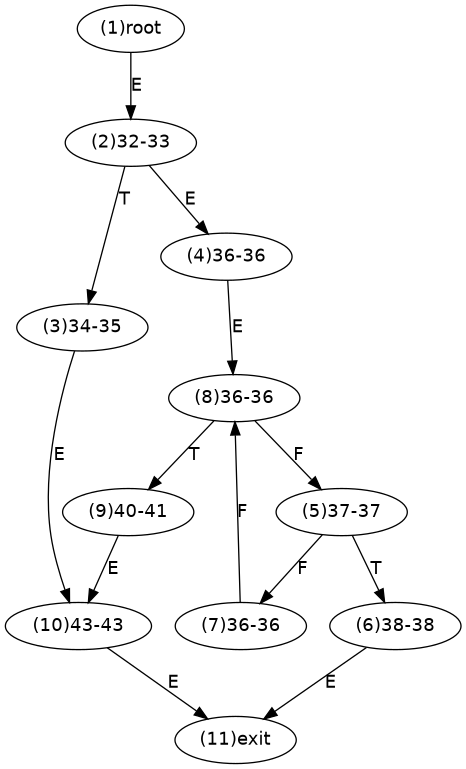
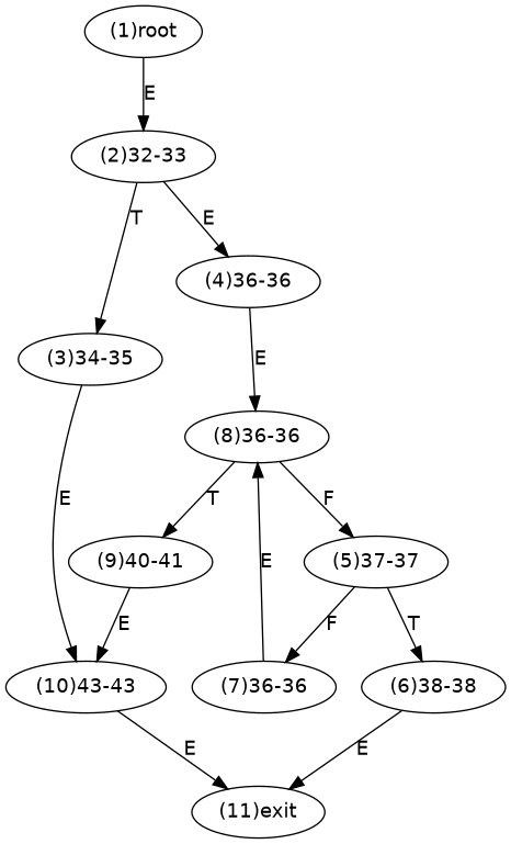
  digraph {
    fontname="DejaVu Sans"
    node [fontname="DejaVu Sans"]
    edge [fontname="DejaVu Sans"]
    n1 [label="(1)root"]
    n2 [label="(2)32-33"]
    n3 [label="(3)34-35"]
    n4 [label="(4)36-36"]
    n5 [label="(10)43-43"]
    n6 [label="(8)36-36"]
    n7 [label="(11)exit"]
    n8 [label="(5)37-37"]
    n9 [label="(9)40-41"]
    n10 [label="(6)38-38"]
    n11 [label="(7)36-36"]
    n1 -> n2 [label=E]
    n2 -> n3 [label=T]
    n2 -> n4 [label=E]
    n3 -> n5 [label=E]
    n4 -> n6 [label=E]
    n5 -> n7 [label=E]
    n6 -> n8 [label=F]
    n6 -> n9 [label=T]
    n8 -> n10 [label=T]
    n8 -> n11 [label=F]
    n9 -> n5 [label=E]
    n10 -> n7 [label=E]
-   n11 -> n6 [label=F]
+   n11 -> n6 [label=E]
  }
